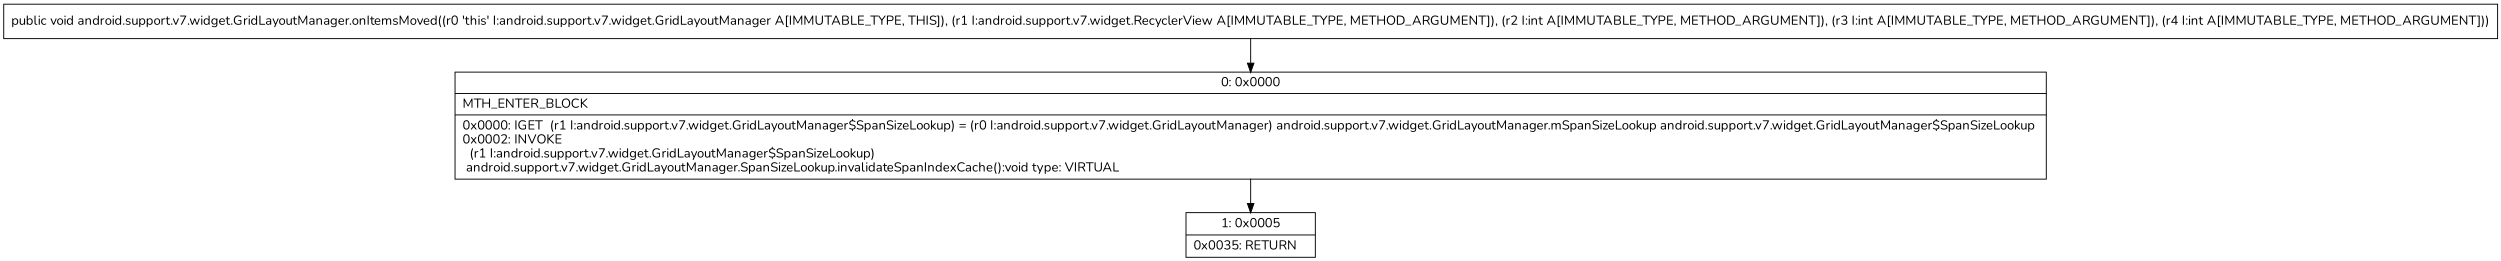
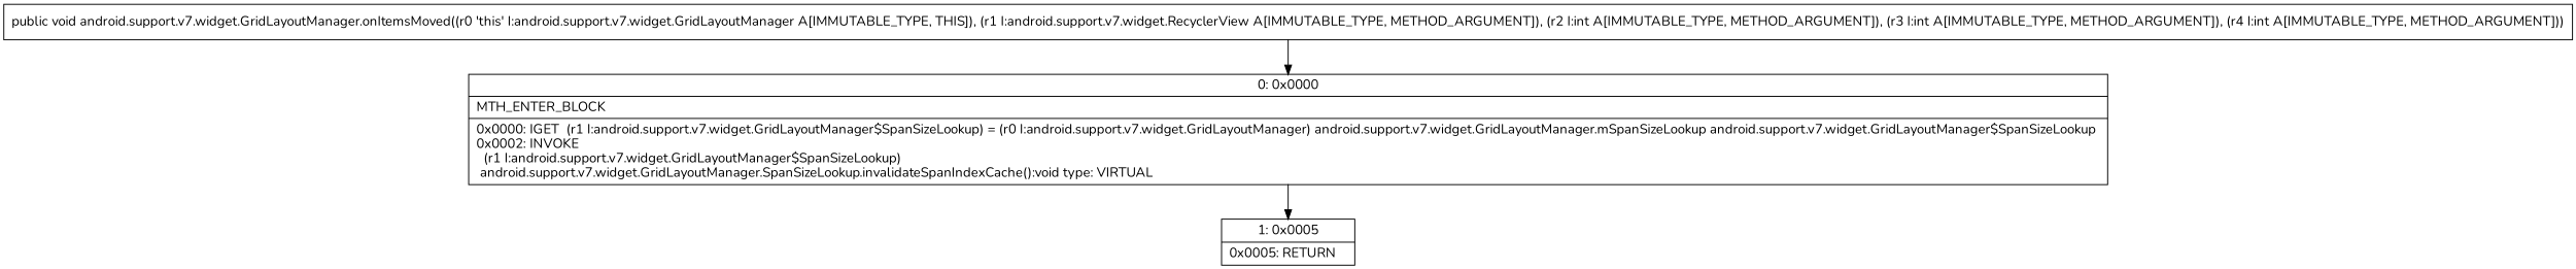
  digraph {
    fontname=Nunito
    node [shape=record fontname=Nunito]
    edge [fontname=Nunito]
    n1 [label="{0\:\ 0x0000|MTH_ENTER_BLOCK\l|0x0000: IGET  (r1 I:android.support.v7.widget.GridLayoutManager$SpanSizeLookup) = (r0 I:android.support.v7.widget.GridLayoutManager) android.support.v7.widget.GridLayoutManager.mSpanSizeLookup android.support.v7.widget.GridLayoutManager$SpanSizeLookup \l0x0002: INVOKE  \l  (r1 I:android.support.v7.widget.GridLayoutManager$SpanSizeLookup)\l android.support.v7.widget.GridLayoutManager.SpanSizeLookup.invalidateSpanIndexCache():void type: VIRTUAL \l}"]
-   n2 [label="{1\:\ 0x0005|0x0035: RETURN   \l}"]
+   n2 [label="{1\:\ 0x0005|0x0005: RETURN   \l}"]
    n3 [label="{public void android.support.v7.widget.GridLayoutManager.onItemsMoved((r0 'this' I:android.support.v7.widget.GridLayoutManager A[IMMUTABLE_TYPE, THIS]), (r1 I:android.support.v7.widget.RecyclerView A[IMMUTABLE_TYPE, METHOD_ARGUMENT]), (r2 I:int A[IMMUTABLE_TYPE, METHOD_ARGUMENT]), (r3 I:int A[IMMUTABLE_TYPE, METHOD_ARGUMENT]), (r4 I:int A[IMMUTABLE_TYPE, METHOD_ARGUMENT])) }"]
    n1 -> n2
    n3 -> n1
  }
